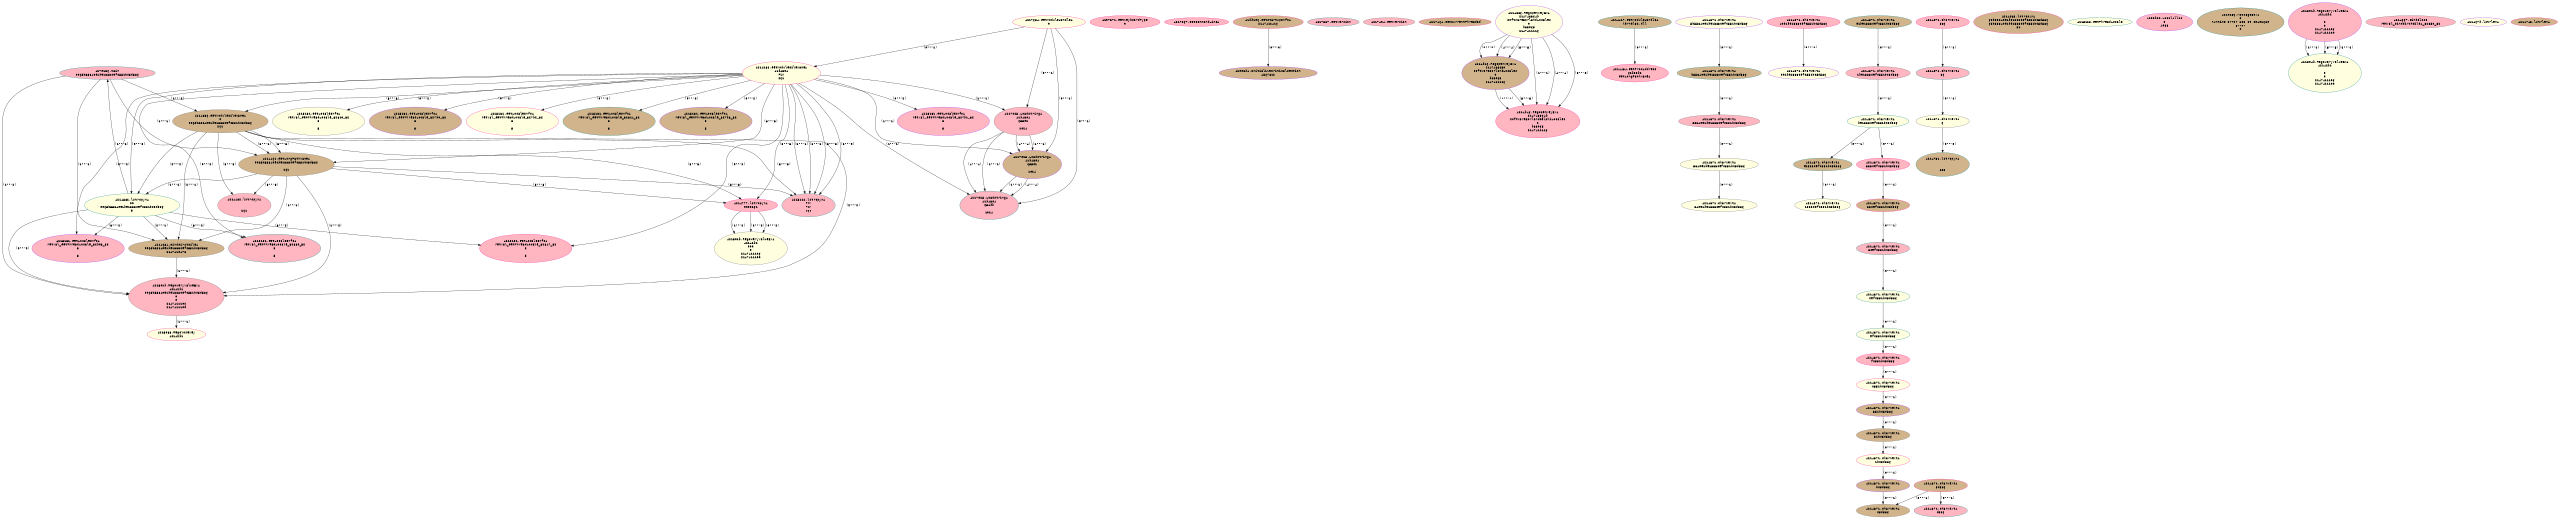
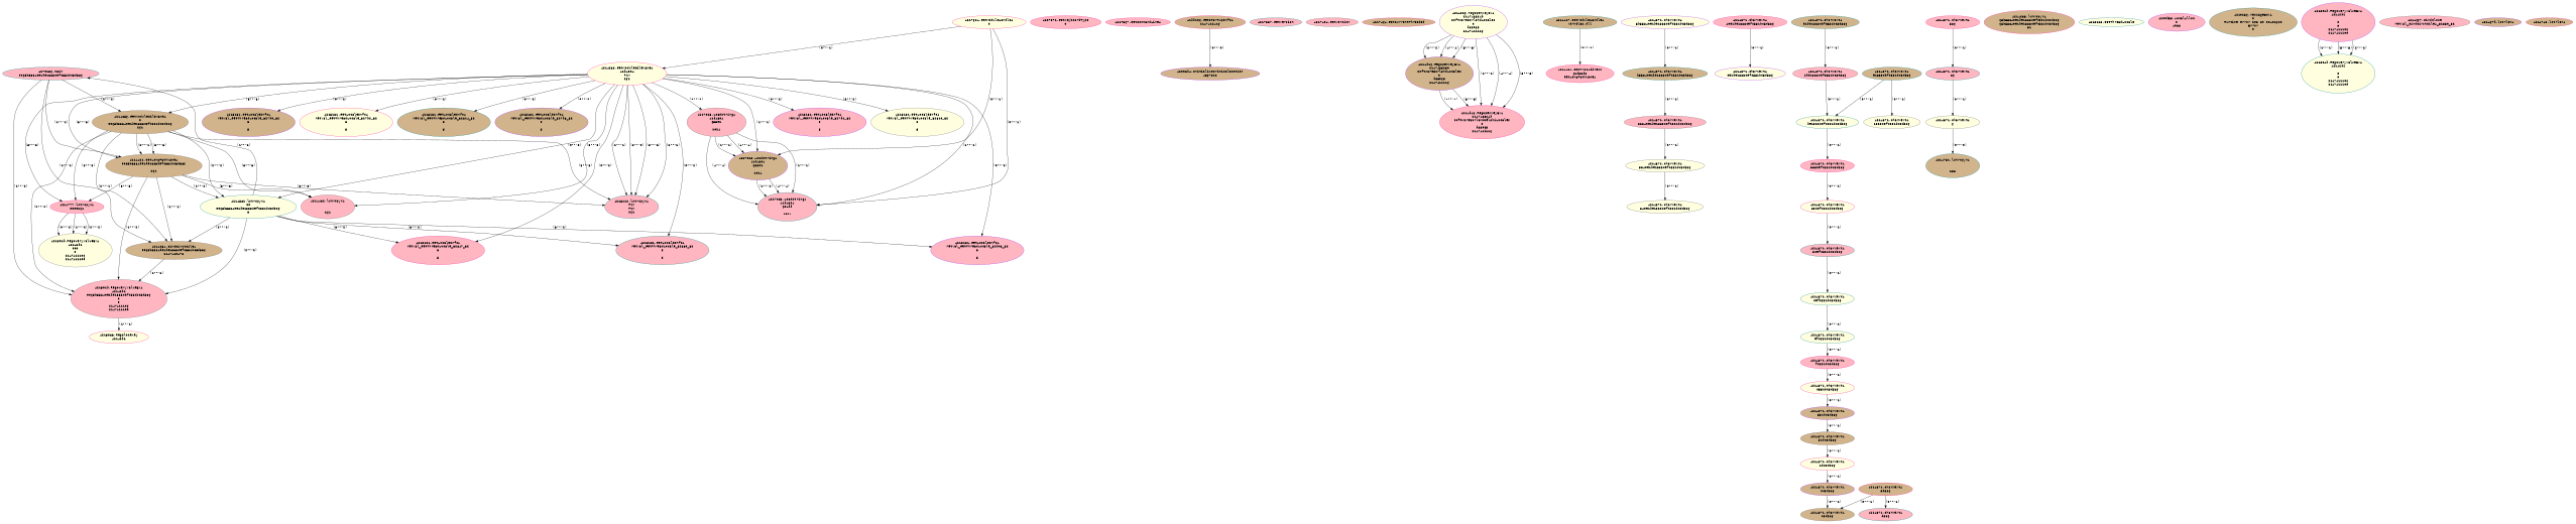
  digraph {
    fontname="DejaVu Sans Mono"
    node [color=deeppink fillcolor=lightpink fontname="DejaVu Sans Mono" style=filled]
    edge [fontname="DejaVu Sans Mono"]
    n1 [color=teal label="4270136.main\n0065b55840e19e13a3cefc551bc5d586"]
    n2 [color=gray40 fillcolor=tan label="4214856.GetModuleFileNameA\n0\n0065b55840e19e13a3cefc551bc5d586\n261"]
    n3 [color=gray40 fillcolor=tan label="4214461.GetLongPathNameA\n0065b55840e19e13a3cefc551bc5d586\n\n261"]
    n4 [color=gray40 fillcolor=tan label="4214654.FindFirstFileA\n0065b55840e19e13a3cefc551bc5d586\n2147410478"]
    n5 [color=gray40 label="4215019.RegQueryValueExA\n4214291\n0065b55840e19e13a3cefc551bc5d586\n0\n0\n2147411106\n2147411100"]
    n6 [color=teal fillcolor=lightyellow label="4214582.lstrcpynA\n00\n0065b55840e19e13a3cefc551bc5d586\n3"]
    n7 [color=teal label="4215112.lstrcpynA\nPZM\nPZM\n261"]
    n8 [color=gray40 label="4214482.lstrcpynA\n\n\n261"]
    n9 [label="4214777.lstrcpynA\n0000261"]
    n10 [label="4215131.GetLocaleInfoA\nretval_GetThreadLocale_32847_32\n3\n\n5"]
    n11 [color=purple label="4215131.GetLocaleInfoA\nretval_GetThreadLocale_32903_32\n3\n\n5"]
    n12 [color=teal label="4215131.GetLocaleInfoA\nretval_GetThreadLocale_32880_32\n3\n\n5"]
    n13 [fillcolor=lightyellow label="4215083.RegCloseKey\n4214291"]
    n14 [fillcolor=lightyellow label="4217684.GetModuleHandleA\n0"]
    n15 [fillcolor=lightyellow label="4214286.GetModuleFileNameA\n4194304\nPZM\n261"]
    n16 [color=gray40 label="4217025.LoadStringA\n4194304\n65502\n\n1024"]
    n17 [color=purple fillcolor=tan label="4217025.LoadStringA\n4194304\n65501\n\n1024"]
    n18 [color=teal label="4217025.LoadStringA\n4194304\n65499\n\n1024"]
    n19 [color=purple label="4215131.GetLocaleInfoA\nretval_GetThreadLocale_32791_32\n3\n\n5"]
    n20 [color=gray40 fillcolor=lightyellow label="4215131.GetLocaleInfoA\nretval_GetThreadLocale_32810_32\n3\n\n5"]
    n21 [color=purple fillcolor=tan label="4215131.GetLocaleInfoA\nretval_GetThreadLocale_32790_32\n3\n\n5"]
    n22 [fillcolor=lightyellow label="4215131.GetLocaleInfoA\nretval_GetThreadLocale_32792_32\n3\n\n5"]
    n23 [color=teal fillcolor=tan label="4215131.GetLocaleInfoA\nretval_GetThreadLocale_32814_32\n3\n\n5"]
    n24 [color=purple fillcolor=tan label="4215131.GetLocaleInfoA\nretval_GetThreadLocale_32798_32\n3\n\n5"]
    n25 [label="4207371.GetKeyboardType\n0"]
    n26 [label="4217367.GetCommandLineA\n"]
    n27 [fillcolor=tan label="4199106.GetStartupInfoA\n2147412416"]
    n28 [color=purple fillcolor=tan label="4200894.InitializeCriticalSection\n4367812"]
    n29 [color=teal label="4217387.GetVersion\n"]
    n30 [color=gray40 label="4217404.GetVersion\n"]
    n31 [fillcolor=tan label="4217464.GetCurrentThreadId\n"]
    n32 [color=gray40 fillcolor=lightyellow label="4215019.RegQueryValueExA\n4214291\n000\n0\n2147411106\n2147411100"]
    n33 [color=purple fillcolor=lightyellow label="4214886.RegOpenKeyExA\n2147483649\nSoftware\Borland\Locales\n0\n983065\n2147411116"]
    n34 [color=purple fillcolor=tan label="4214916.RegOpenKeyExA\n2147483650\nSoftware\Borland\Locales\n0\n983065\n2147411116"]
    n35 [label="4214946.RegOpenKeyExA\n2147483649\nSoftware\Borland\Delphi\Locales\n0\n983065\n2147411116"]
    n36 [color=teal fillcolor=tan label="4214417.GetModuleHandleA\nkernel32.dll"]
    n37 [label="4214434.GetProcAddress\n6295592\nGetLongPathNameA"]
    n38 [color=purple fillcolor=lightyellow label="4214371.CharNextA\n5b55840e19e13a3cefc551bc5d586"]
    n39 [color=teal fillcolor=tan label="4214371.CharNextA\nb55840e19e13a3cefc551bc5d586"]
    n40 [color=gray40 label="4214371.CharNextA\n55840e19e13a3cefc551bc5d586"]
    n41 [color=gray40 fillcolor=lightyellow label="4214371.CharNextA\n5840e19e13a3cefc551bc5d586"]
    n42 [color=gray40 fillcolor=lightyellow label="4214371.CharNextA\n840e19e13a3cefc551bc5d586"]
    n43 [label="4214371.CharNextA\n40e19e13a3cefc551bc5d586"]
    n44 [color=purple fillcolor=lightyellow label="4214371.CharNextA\n0e19e13a3cefc551bc5d586"]
    n45 [color=teal fillcolor=tan label="4214371.CharNextA\ne19e13a3cefc551bc5d586"]
    n46 [color=gray40 label="4214371.CharNextA\n19e13a3cefc551bc5d586"]
    n47 [color=teal fillcolor=lightyellow label="4214371.CharNextA\n9e13a3cefc551bc5d586"]
    n48 [color=teal fillcolor=tan label="4214371.CharNextA\ne13a3cefc551bc5d586"]
    n49 [label="4214371.CharNextA\n3a3cefc551bc5d586"]
    n50 [color=gray40 fillcolor=lightyellow label="4214371.CharNextA\n13a3cefc551bc5d586"]
-   n51 [fillcolor=tan label="4214371.CharNextA\na3cefc551bc5d586"]
+   n51 [fillcolor=lightyellow label="4214371.CharNextA\na3cefc551bc5d586"]
    n52 [color=teal label="4214371.CharNextA\n3cefc551bc5d586"]
    n53 [color=teal fillcolor=lightyellow label="4214371.CharNextA\ncefc551bc5d586"]
    n54 [color=teal fillcolor=lightyellow label="4214371.CharNextA\nefc551bc5d586"]
    n55 [label="4214371.CharNextA\nfc551bc5d586"]
    n56 [fillcolor=lightyellow label="4214371.CharNextA\nc551bc5d586"]
    n57 [color=purple fillcolor=tan label="4214371.CharNextA\n551bc5d586"]
    n58 [color=gray40 fillcolor=tan label="4214371.CharNextA\n51bc5d586"]
    n59 [fillcolor=lightyellow label="4214371.CharNextA\n1bc5d586"]
    n60 [color=purple fillcolor=tan label="4214371.CharNextA\nbc5d586"]
    n61 [color=gray40 fillcolor=tan label="4214371.CharNextA\nc5d586"]
    n62 [fillcolor=tan label="4214371.CharNextA\n5d586"]
    n63 [color=teal label="4214371.CharNextA\nd586"]
    n64 [label="4214371.CharNextA\n586"]
    n65 [color=teal label="4214371.CharNextA\n86"]
    n66 [color=gray40 fillcolor=lightyellow label="4214371.CharNextA\n6"]
    n67 [color=teal fillcolor=tan label="4214731.lstrcpynA\n\n\n258"]
    n68 [fillcolor=tan label="4214635.lstrcpynA\n65b55840e19e13a3cefc551bc5d586\n65b55840e19e13a3cefc551bc5d586\n31"]
    n69 [color=teal fillcolor=lightyellow label="4215125.GetThreadLocale\n"]
    n70 [color=purple label="4200955.LocalAlloc\n0\n4088"]
    n71 [color=teal fillcolor=tan label="4210236.MessageBoxA\n0\nRuntime error 203 at 00402680\nError\n0"]
    n72 [color=purple label="4215019.RegQueryValueExA\n4214291\n\n0\n0\n2147411106\n2147411100"]
    n73 [color=teal fillcolor=lightyellow label="4215049.RegQueryValueExA\n4214291\n\n0\n0\n2147411106\n2147411100"]
    n74 [color=gray40 label="4214667.FindClose\nretval_FindFirstFileA_32850_32"]
-   n75 [color=purple fillcolor=lightyellow label="4214679.lstrlenA\n"]
+   n75 [color=purple fillcolor=tan label="4214679.lstrlenA\n"]
    n76 [fillcolor=tan label="4214743.lstrlenA\n"]
    n1 -> n2 [label="(1-->2)"]
    n1 -> n3 [label="(1-->1)"]
    n1 -> n4 [label="(1-->1)"]
    n1 -> n5 [label="(1-->2)"]
    n2 -> n3 [label="(2-->1)"]
    n2 -> n3 [label="(3-->3)"]
    n2 -> n4 [label="(2-->1)"]
    n2 -> n5 [label="(2-->2)"]
    n2 -> n6 [label="(2-->2)"]
    n2 -> n7 [label="(3-->3)"]
    n2 -> n8 [label="(3-->3)"]
    n2 -> n9 [label="(3-->3)"]
    n3 -> n4 [label="(1-->1)"]
    n3 -> n5 [label="(1-->2)"]
    n3 -> n6 [label="(1-->2)"]
    n3 -> n7 [label="(3-->3)"]
    n3 -> n8 [label="(3-->3)"]
    n3 -> n9 [label="(3-->3)"]
    n4 -> n5 [label="(1-->2)"]
    n5 -> n13 [label="(1-->1)"]
    n6 -> n1 [label="(1-->2)"]
    n6 -> n4 [label="(2-->1)"]
    n6 -> n5 [label="(2-->2)"]
    n6 -> n10 [label="(3-->2)"]
    n6 -> n11 [label="(3-->2)"]
    n6 -> n12 [label="(3-->2)"]
    n9 -> n32 [label="(1-->2)"]
    n9 -> n32 [label="(2-->2)"]
    n9 -> n32 [label="(0-->2)"]
    n14 -> n15 [label="(0-->1)"]
-   n14 -> n16 [label="(0-->1)"]
    n14 -> n17 [label="(0-->1)"]
    n14 -> n18 [label="(0-->1)"]
    n15 -> n2 [label="(3-->3)"]
    n15 -> n3 [label="(3-->3)"]
    n15 -> n6 [label="(0-->3)"]
    n15 -> n7 [label="(2-->1)"]
    n15 -> n7 [label="(2-->2)"]
    n15 -> n7 [label="(3-->3)"]
    n15 -> n7 [label="(2-->0)"]
+   n15 -> n8 [label="(3-->3)"]
    n15 -> n9 [label="(3-->3)"]
    n15 -> n10 [label="(0-->2)"]
    n15 -> n11 [label="(0-->2)"]
    n15 -> n12 [label="(0-->2)"]
    n15 -> n16 [label="(1-->1)"]
    n15 -> n17 [label="(1-->1)"]
    n15 -> n18 [label="(1-->1)"]
    n15 -> n19 [label="(0-->2)"]
    n15 -> n20 [label="(0-->2)"]
    n15 -> n21 [label="(0-->2)"]
    n15 -> n22 [label="(0-->2)"]
    n15 -> n23 [label="(0-->2)"]
    n15 -> n24 [label="(0-->2)"]
    n16 -> n17 [label="(1-->1)"]
    n16 -> n17 [label="(4-->4)"]
    n16 -> n18 [label="(1-->1)"]
    n16 -> n18 [label="(4-->4)"]
    n17 -> n18 [label="(1-->1)"]
    n17 -> n18 [label="(4-->4)"]
    n27 -> n28 [label="(0-->0)"]
    n33 -> n34 [label="(2-->2)"]
    n33 -> n34 [label="(4-->4)"]
    n33 -> n34 [label="(5-->5)"]
    n33 -> n35 [label="(1-->1)"]
    n33 -> n35 [label="(4-->4)"]
    n33 -> n35 [label="(5-->5)"]
    n34 -> n35 [label="(4-->4)"]
    n34 -> n35 [label="(5-->5)"]
    n36 -> n37 [label="(0-->1)"]
    n38 -> n39 [label="(0-->1)"]
    n39 -> n40 [label="(0-->1)"]
    n40 -> n41 [label="(0-->1)"]
    n41 -> n42 [label="(0-->1)"]
    n43 -> n44 [label="(0-->1)"]
    n45 -> n46 [label="(0-->1)"]
    n46 -> n47 [label="(0-->1)"]
-   n47 -> n48 [label="(0-->1)"]
+   n48 -> n47 [label="(0-->1)"]
    n47 -> n49 [label="(0-->1)"]
    n48 -> n50 [label="(0-->1)"]
    n49 -> n51 [label="(0-->1)"]
    n51 -> n52 [label="(0-->1)"]
    n52 -> n53 [label="(0-->1)"]
    n53 -> n54 [label="(0-->1)"]
    n54 -> n55 [label="(0-->1)"]
    n55 -> n56 [label="(0-->1)"]
    n56 -> n57 [label="(0-->1)"]
    n57 -> n58 [label="(0-->1)"]
    n58 -> n59 [label="(0-->1)"]
    n59 -> n60 [label="(0-->1)"]
    n60 -> n61 [label="(0-->1)"]
    n62 -> n61 [label="(0-->1)"]
    n62 -> n63 [label="(0-->1)"]
    n64 -> n65 [label="(0-->1)"]
    n65 -> n66 [label="(0-->1)"]
    n66 -> n67 [label="(0-->0)"]
    n72 -> n73 [label="(1-->1)"]
    n72 -> n73 [label="(5-->5)"]
    n72 -> n73 [label="(6-->6)"]
  }
